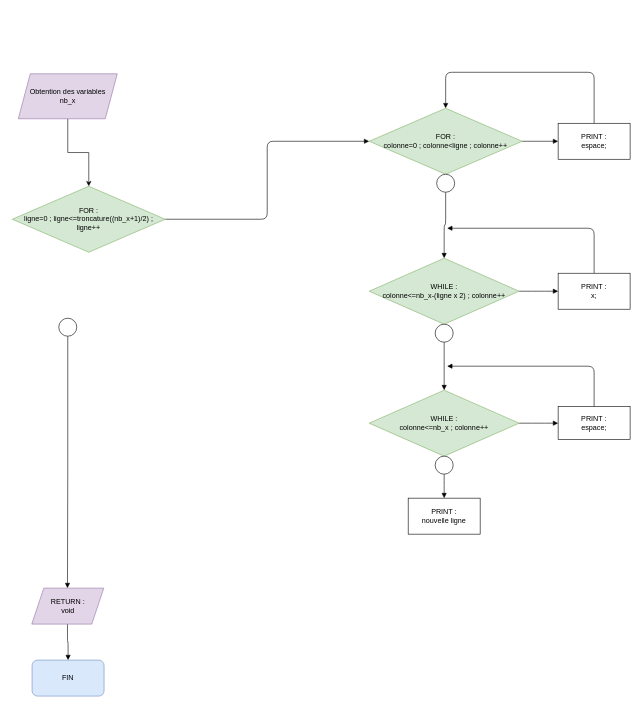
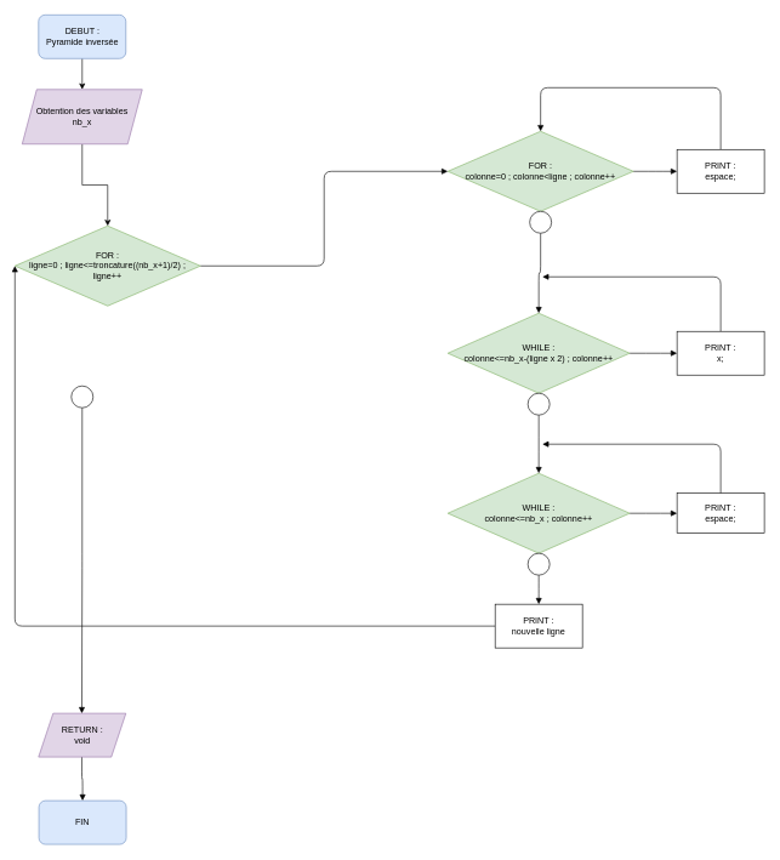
  <mxCell id="0" />
  <mxCell id="1" parent="0" />
+ <mxCell id="2" style="edgeStyle=orthogonalEdgeStyle;rounded=0;orthogonalLoop=1;jettySize=auto;html=1;entryX=0.5;entryY=0;entryDx=0;entryDy=0;" edge="1" parent="1" source="3" target="5"><mxGeometry relative="1" as="geometry"><mxPoint x="115" y="130" as="targetPoint" /></mxGeometry></mxCell>
+ <mxCell id="3" value="DEBUT :&lt;br&gt;Pyramide inversée" style="rounded=1;whiteSpace=wrap;html=1;fillColor=#dae8fc;strokeColor=#6c8ebf;" vertex="1" parent="1"><mxGeometry x="52.5" y="20" width="120" height="60" as="geometry" /></mxCell>
  <mxCell id="4" style="edgeStyle=orthogonalEdgeStyle;rounded=0;orthogonalLoop=1;jettySize=auto;html=1;entryX=0.5;entryY=0;entryDx=0;entryDy=0;" edge="1" parent="1" source="5" target="7"><mxGeometry relative="1" as="geometry" /></mxCell>
  <mxCell id="5" value="&lt;span style=&quot;color: rgb(0 , 0 , 0) ; font-family: &amp;#34;helvetica&amp;#34; ; font-size: 12px ; font-style: normal ; font-weight: 400 ; letter-spacing: normal ; text-align: center ; text-indent: 0px ; text-transform: none ; word-spacing: 0px ; display: inline ; float: none&quot;&gt;Obtention des variables&lt;br&gt;nb_x&lt;br&gt;&lt;/span&gt;" style="shape=parallelogram;perimeter=parallelogramPerimeter;whiteSpace=wrap;html=1;fixedSize=1;fillColor=#e1d5e7;strokeColor=#9673a6;" vertex="1" parent="1"><mxGeometry x="30" y="122.5" width="165" height="75" as="geometry" /></mxCell>
  <mxCell id="6" style="edgeStyle=elbowEdgeStyle;rounded=1;orthogonalLoop=1;jettySize=auto;html=1;exitX=1;exitY=0.5;exitDx=0;exitDy=0;entryX=0;entryY=0.5;entryDx=0;entryDy=0;endArrow=block;endFill=1;strokeColor=#000000;" edge="1" parent="1" source="7" target="11"><mxGeometry relative="1" as="geometry" /></mxCell>
  <mxCell id="7" value="FOR :&lt;br&gt;ligne=0 ; ligne&amp;lt;=troncature((nb_x+1)/2) ; ligne++" style="rhombus;whiteSpace=wrap;html=1;fillColor=#d5e8d4;strokeColor=#82b366;" vertex="1" parent="1"><mxGeometry x="20" y="310" width="255" height="110" as="geometry" /></mxCell>
  <mxCell id="8" style="edgeStyle=elbowEdgeStyle;rounded=1;orthogonalLoop=1;jettySize=auto;elbow=vertical;html=1;entryX=0.5;entryY=0;entryDx=0;entryDy=0;endArrow=block;endFill=1;strokeColor=#000000;" edge="1" parent="1" source="9" target="11"><mxGeometry relative="1" as="geometry"><Array as="points"><mxPoint x="855" y="120" /></Array></mxGeometry></mxCell>
  <mxCell id="9" value="PRINT :&lt;br&gt;espace;" style="rounded=0;whiteSpace=wrap;html=1;" vertex="1" parent="1"><mxGeometry x="930" y="205" width="120" height="60" as="geometry" /></mxCell>
  <mxCell id="10" style="edgeStyle=elbowEdgeStyle;rounded=1;orthogonalLoop=1;jettySize=auto;html=1;exitX=1;exitY=0.5;exitDx=0;exitDy=0;entryX=0;entryY=0.5;entryDx=0;entryDy=0;endArrow=block;endFill=1;strokeColor=#000000;" edge="1" parent="1" source="11" target="9"><mxGeometry relative="1" as="geometry" /></mxCell>
  <mxCell id="11" value="FOR :&lt;br&gt;colonne=0 ; colonne&amp;lt;ligne ; colonne++" style="rhombus;whiteSpace=wrap;html=1;fillColor=#d5e8d4;strokeColor=#82b366;" vertex="1" parent="1"><mxGeometry x="615" y="180" width="255" height="110" as="geometry" /></mxCell>
  <mxCell id="12" style="edgeStyle=elbowEdgeStyle;rounded=1;orthogonalLoop=1;jettySize=auto;elbow=vertical;html=1;endArrow=block;endFill=1;strokeColor=#000000;" edge="1" parent="1" source="13"><mxGeometry relative="1" as="geometry"><mxPoint x="111.99" y="980" as="targetPoint" /></mxGeometry></mxCell>
  <mxCell id="13" value="" style="ellipse;whiteSpace=wrap;html=1;aspect=fixed;rounded=0;" vertex="1" parent="1"><mxGeometry x="97.5" y="530" width="30" height="30" as="geometry" /></mxCell>
  <mxCell id="14" style="edgeStyle=elbowEdgeStyle;rounded=1;orthogonalLoop=1;jettySize=auto;elbow=vertical;html=1;endArrow=block;endFill=1;strokeColor=#000000;entryX=0.5;entryY=0;entryDx=0;entryDy=0;" edge="1" parent="1" source="15" target="19"><mxGeometry relative="1" as="geometry"><mxPoint x="742.5" y="360" as="targetPoint" /></mxGeometry></mxCell>
  <mxCell id="15" value="" style="ellipse;whiteSpace=wrap;html=1;aspect=fixed;rounded=0;" vertex="1" parent="1"><mxGeometry x="727.5" y="290" width="30" height="30" as="geometry" /></mxCell>
  <mxCell id="16" style="edgeStyle=elbowEdgeStyle;rounded=1;orthogonalLoop=1;jettySize=auto;elbow=vertical;html=1;exitX=0.5;exitY=1;exitDx=0;exitDy=0;endArrow=block;endFill=1;strokeColor=#000000;" edge="1" parent="1" target="17"><mxGeometry relative="1" as="geometry"><mxPoint x="111.99" y="1040" as="sourcePoint" /></mxGeometry></mxCell>
  <mxCell id="17" value="FIN" style="rounded=1;whiteSpace=wrap;html=1;fillColor=#dae8fc;strokeColor=#6c8ebf;" vertex="1" parent="1"><mxGeometry x="53" y="1100" width="120" height="60" as="geometry" /></mxCell>
  <mxCell id="18" style="edgeStyle=elbowEdgeStyle;rounded=1;orthogonalLoop=1;jettySize=auto;elbow=vertical;html=1;entryX=0;entryY=0.5;entryDx=0;entryDy=0;endArrow=block;endFill=1;strokeColor=#000000;" edge="1" parent="1" source="19" target="21"><mxGeometry relative="1" as="geometry" /></mxCell>
  <mxCell id="19" value="WHILE :&lt;br&gt;colonne&amp;lt;=nb_x-(ligne x 2) ; colonne++" style="rhombus;whiteSpace=wrap;html=1;fillColor=#d5e8d4;strokeColor=#82b366;" vertex="1" parent="1"><mxGeometry x="615" y="430" width="250" height="110" as="geometry" /></mxCell>
  <mxCell id="20" style="edgeStyle=elbowEdgeStyle;rounded=1;orthogonalLoop=1;jettySize=auto;elbow=vertical;html=1;endArrow=block;endFill=1;strokeColor=#000000;" edge="1" parent="1" source="21"><mxGeometry relative="1" as="geometry"><mxPoint x="745" y="380" as="targetPoint" /><Array as="points"><mxPoint x="865" y="380" /></Array></mxGeometry></mxCell>
  <mxCell id="21" value="PRINT :&lt;br&gt;x;" style="rounded=0;whiteSpace=wrap;html=1;" vertex="1" parent="1"><mxGeometry x="930" y="455" width="120" height="60" as="geometry" /></mxCell>
  <mxCell id="22" style="edgeStyle=elbowEdgeStyle;rounded=1;orthogonalLoop=1;jettySize=auto;elbow=vertical;html=1;entryX=0;entryY=0.5;entryDx=0;entryDy=0;endArrow=block;endFill=1;strokeColor=#000000;" edge="1" parent="1" source="23" target="25"><mxGeometry relative="1" as="geometry" /></mxCell>
  <mxCell id="23" value="WHILE :&lt;br&gt;colonne&amp;lt;=nb_x ; colonne++" style="rhombus;whiteSpace=wrap;html=1;fillColor=#d5e8d4;strokeColor=#82b366;" vertex="1" parent="1"><mxGeometry x="615" width="250" height="110" as="geometry" y="650" /></mxCell>
  <mxCell id="24" style="edgeStyle=elbowEdgeStyle;rounded=1;orthogonalLoop=1;jettySize=auto;elbow=vertical;html=1;endArrow=block;endFill=1;strokeColor=#000000;" edge="1" parent="1" source="25"><mxGeometry relative="1" as="geometry"><mxPoint x="745" y="610" as="targetPoint" /><Array as="points"><mxPoint x="925" y="610" /></Array></mxGeometry></mxCell>
  <mxCell id="25" value="PRINT :&lt;br&gt;espace;" style="rounded=0;whiteSpace=wrap;html=1;" vertex="1" parent="1"><mxGeometry x="930" y="677.5" width="120" height="55" as="geometry" /></mxCell>
  <mxCell id="26" style="edgeStyle=elbowEdgeStyle;rounded=1;orthogonalLoop=1;jettySize=auto;elbow=vertical;html=1;endArrow=block;endFill=1;strokeColor=#000000;entryX=0.5;entryY=0;entryDx=0;entryDy=0;" edge="1" parent="1" source="27" target="23"><mxGeometry relative="1" as="geometry"><mxPoint x="740" y="610" as="targetPoint" /></mxGeometry></mxCell>
  <mxCell id="27" value="" style="ellipse;whiteSpace=wrap;html=1;aspect=fixed;rounded=0;" vertex="1" parent="1"><mxGeometry x="725" y="540" width="30" height="30" as="geometry" /></mxCell>
  <mxCell id="28" style="edgeStyle=elbowEdgeStyle;rounded=1;orthogonalLoop=1;jettySize=auto;elbow=vertical;html=1;endArrow=block;endFill=1;strokeColor=#000000;" edge="1" parent="1" source="29" target="31"><mxGeometry relative="1" as="geometry" /></mxCell>
  <mxCell id="29" value="" style="ellipse;whiteSpace=wrap;html=1;aspect=fixed;rounded=0;" vertex="1" parent="1"><mxGeometry x="725" y="760" width="30" height="30" as="geometry" /></mxCell>
+ <mxCell id="30" style="edgeStyle=elbowEdgeStyle;rounded=1;orthogonalLoop=1;jettySize=auto;elbow=vertical;html=1;exitX=0;exitY=0.5;exitDx=0;exitDy=0;entryX=0;entryY=0.5;entryDx=0;entryDy=0;endArrow=block;endFill=1;strokeColor=#000000;" edge="1" parent="1" source="31" target="7"><mxGeometry relative="1" as="geometry"><Array as="points"><mxPoint x="315" y="860" /></Array></mxGeometry></mxCell>
  <mxCell id="31" value="PRINT :&lt;br&gt;nouvelle ligne" style="rounded=0;whiteSpace=wrap;html=1;" vertex="1" parent="1"><mxGeometry x="680" y="830" width="120" height="60" as="geometry" /></mxCell>
  <mxCell id="32" value="RETURN :&lt;br&gt;void" style="shape=parallelogram;perimeter=parallelogramPerimeter;whiteSpace=wrap;html=1;fixedSize=1;rounded=0;fillColor=#e1d5e7;strokeColor=#9673a6;" vertex="1" parent="1"><mxGeometry x="52.5" y="980" width="120" height="60" as="geometry" /></mxCell>
